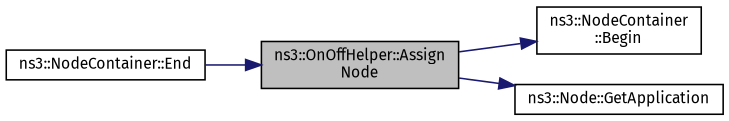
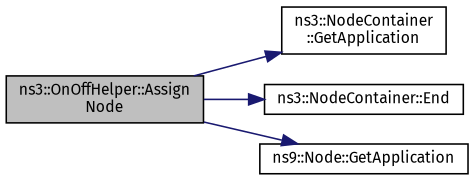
  digraph {
    fontname="Fira Sans"
    rankdir=LR
    node [color=black fillcolor=white fontname="Fira Sans" fontsize=10 shape=record style=filled]
    edge [color=midnightblue fontname="Fira Sans" fontsize=10 labelfontname=Helvetica labelfontsize=10 style=solid]
    n1 [fillcolor=grey75 fontcolor=black height=0.2 label="ns3::OnOffHelper::Assign\lNode" width=0.4]
-   n2 [height=0.2 label="ns3::NodeContainer\l::Begin" width=0.4]
+   n2 [height=0.2 label="ns3::NodeContainer\l::GetApplication" width=0.4]
    n3 [height=0.2 label="ns3::NodeContainer::End" width=0.4]
-   n4 [height=0.2 label="ns3::Node::GetApplication" width=0.4]
+   n4 [height=0.2 label="ns9::Node::GetApplication" width=0.4]
    n1 -> n2
-   n3 -> n1
+   n1 -> n3
    n1 -> n4
  }
